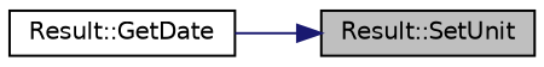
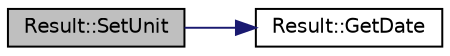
  digraph {
    rankdir=LR
    node [color=black fontname=Helvetica fontsize=10 shape=record style=filled]
    n1 [fillcolor=grey75 fontcolor=black height=0.2 label="Result::SetUnit" width=0.4]
    n2 [fillcolor=white height=0.2 label="Result::GetDate" width=0.4]
-   n2 -> n1 [color=midnightblue fontname=Helvetica fontsize=10 labelfontname=Helvetica labelfontsize=10 style=solid]
+   n1 -> n2 [color=midnightblue fontname=Helvetica fontsize=10 labelfontname=Helvetica labelfontsize=10 style=solid]
  }
